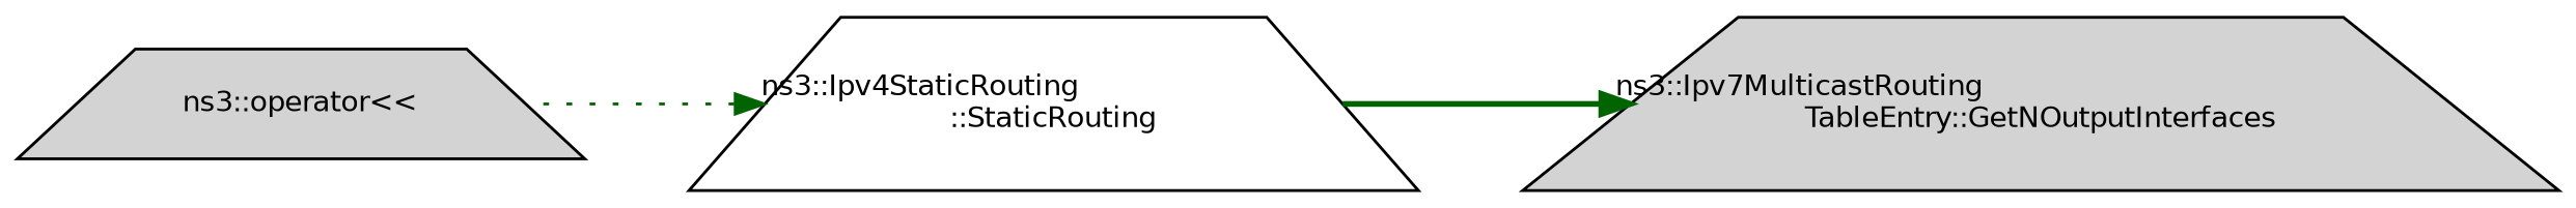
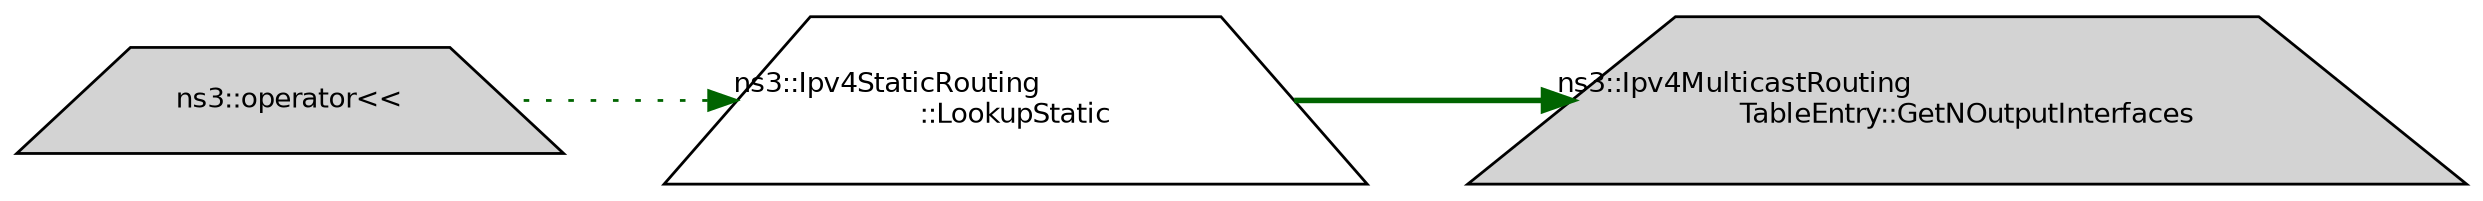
  digraph {
    rankdir=RL
    node [color=black fillcolor=lightgrey fontname=Helvetica fontsize=10 shape=trapezium style=filled]
    edge [color=darkgreen dir=back fontname=Helvetica fontsize=10 labelfontname=Helvetica labelfontsize=10]
-   n1 [fontcolor=black height=0.2 label="ns3::Ipv7MulticastRouting\lTableEntry::GetNOutputInterfaces" width=0.4]
-   n2 [fillcolor=white height=0.2 label="ns3::Ipv4StaticRouting\l::StaticRouting" width=0.4]
+   n1 [fontcolor=black height=0.2 label="ns3::Ipv4MulticastRouting\lTableEntry::GetNOutputInterfaces" width=0.4]
+   n2 [fillcolor=white height=0.2 label="ns3::Ipv4StaticRouting\l::LookupStatic" width=0.4]
    n3 [height=0.2 label="ns3::operator\<\<" width=0.4]
    n1 -> n2 [style=bold]
    n2 -> n3 [style=dotted]
  }
